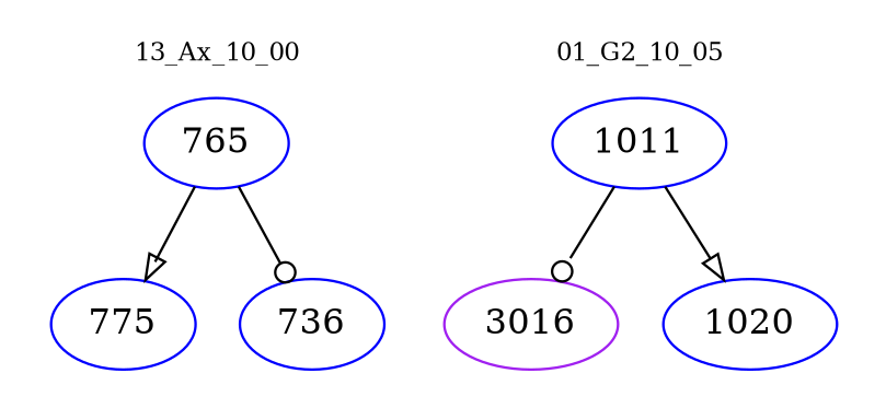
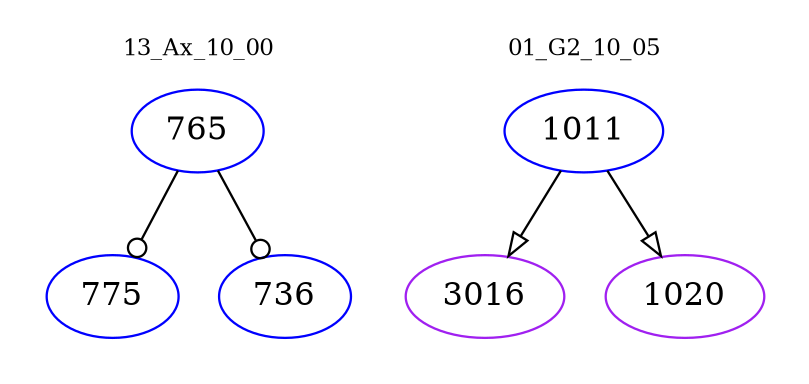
  digraph {
    node [color=blue]
    edge [arrowhead=odot color=black]
    n1 [label=765]
    n2 [label=775]
    n3 [label=736]
    n4 [label=1011]
    n5 [color=purple label=3016]
-   n6 [label=1020]
+   n6 [color=purple label=1020]
    subgraph cluster_1 {
      color=white
      fontsize=10
      label="13_Ax_10_00"
      n1
      n2
      n3
    }
    subgraph cluster_2 {
      color=white
      fontsize=10
      label="01_G2_10_05"
      n4
      n5
      n6
    }
-   n1 -> n2 [arrowhead=onormal]
+   n1 -> n2
    n1 -> n3
-   n4 -> n5
+   n4 -> n5 [arrowhead=onormal]
    n4 -> n6 [arrowhead=onormal]
  }
